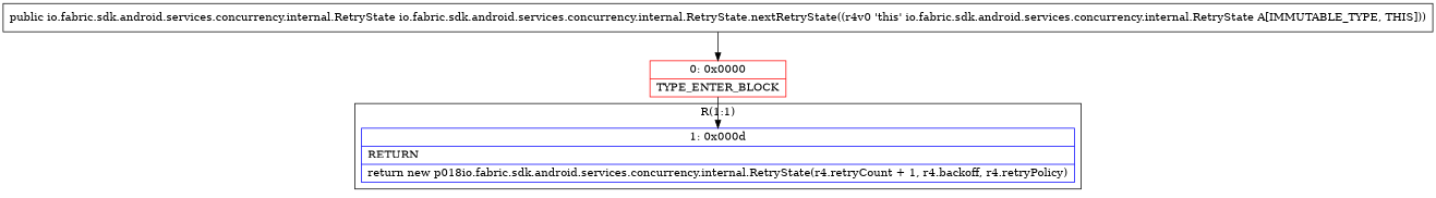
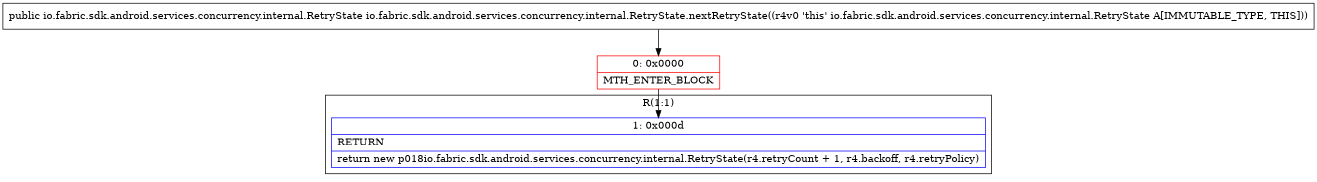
  digraph {
    node [shape=record]
    n1 [color=blue label="{1\:\ 0x000d|RETURN\l|return new p018io.fabric.sdk.android.services.concurrency.internal.RetryState(r4.retryCount + 1, r4.backoff, r4.retryPolicy)\l}"]
-   n2 [color=red label="{0\:\ 0x0000|TYPE_ENTER_BLOCK\l}"]
+   n2 [color=red label="{0\:\ 0x0000|MTH_ENTER_BLOCK\l}"]
    n3 [label="{public io.fabric.sdk.android.services.concurrency.internal.RetryState io.fabric.sdk.android.services.concurrency.internal.RetryState.nextRetryState((r4v0 'this' io.fabric.sdk.android.services.concurrency.internal.RetryState A[IMMUTABLE_TYPE, THIS])) }"]
    subgraph cluster_1 {
      label="R(1:1)"
      n1
    }
    n2 -> n1
    n3 -> n2
  }
